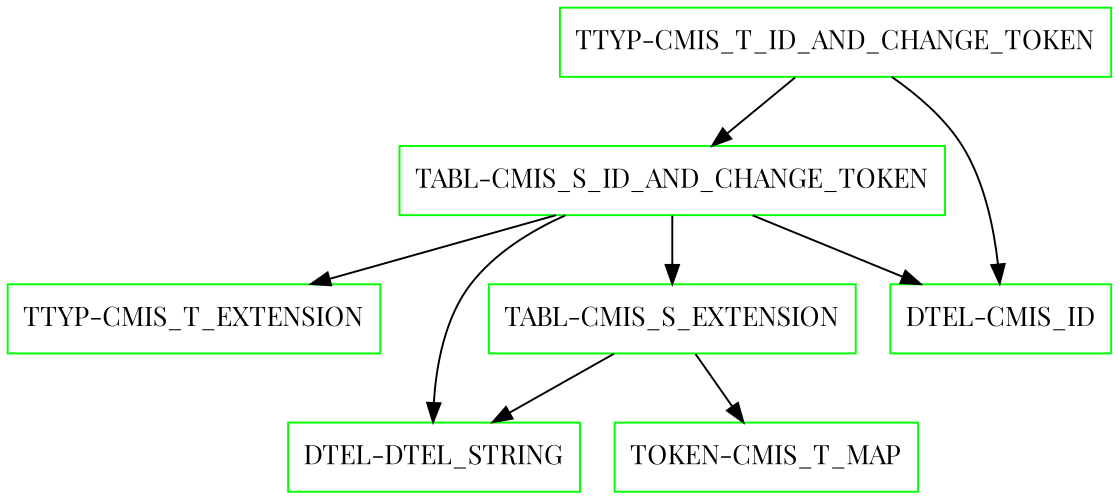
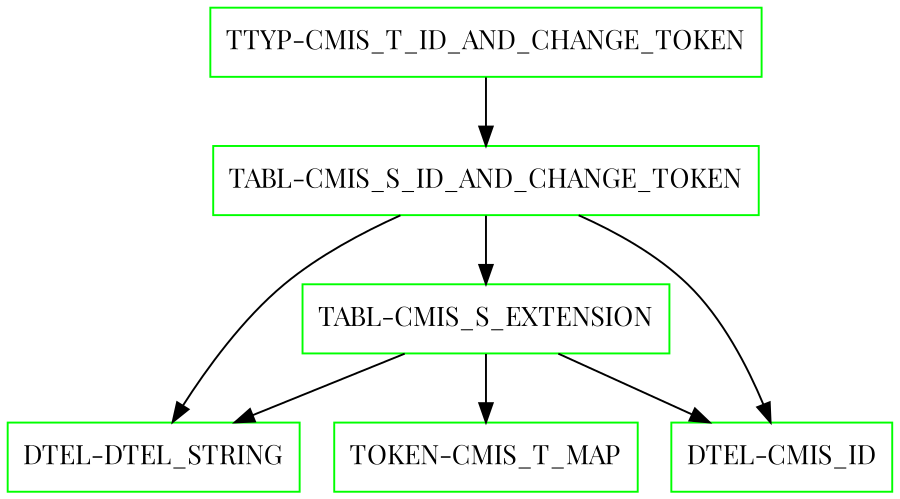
  digraph {
    fontname="Playfair Display"
    node [color=green fontname="Playfair Display" shape=box]
    edge [fontname="Playfair Display"]
    "TTYP-CMIS_T_ID_AND_CHANGE_TOKEN"
    "TABL-CMIS_S_ID_AND_CHANGE_TOKEN"
-   "TTYP-CMIS_T_EXTENSION"
    n4 [label="DTEL-DTEL_STRING"]
    "DTEL-CMIS_ID"
    "TABL-CMIS_S_EXTENSION"
    n7 [label="TOKEN-CMIS_T_MAP"]
    "TTYP-CMIS_T_ID_AND_CHANGE_TOKEN" -> "TABL-CMIS_S_ID_AND_CHANGE_TOKEN"
-   "TABL-CMIS_S_ID_AND_CHANGE_TOKEN" -> "TTYP-CMIS_T_EXTENSION"
    "TABL-CMIS_S_ID_AND_CHANGE_TOKEN" -> n4
    "TABL-CMIS_S_ID_AND_CHANGE_TOKEN" -> "DTEL-CMIS_ID"
    "TABL-CMIS_S_ID_AND_CHANGE_TOKEN" -> "TABL-CMIS_S_EXTENSION"
    "TABL-CMIS_S_EXTENSION" -> n4
-   "TTYP-CMIS_T_ID_AND_CHANGE_TOKEN" -> "DTEL-CMIS_ID"
+   "TABL-CMIS_S_EXTENSION" -> "DTEL-CMIS_ID"
    "TABL-CMIS_S_EXTENSION" -> n7
  }
